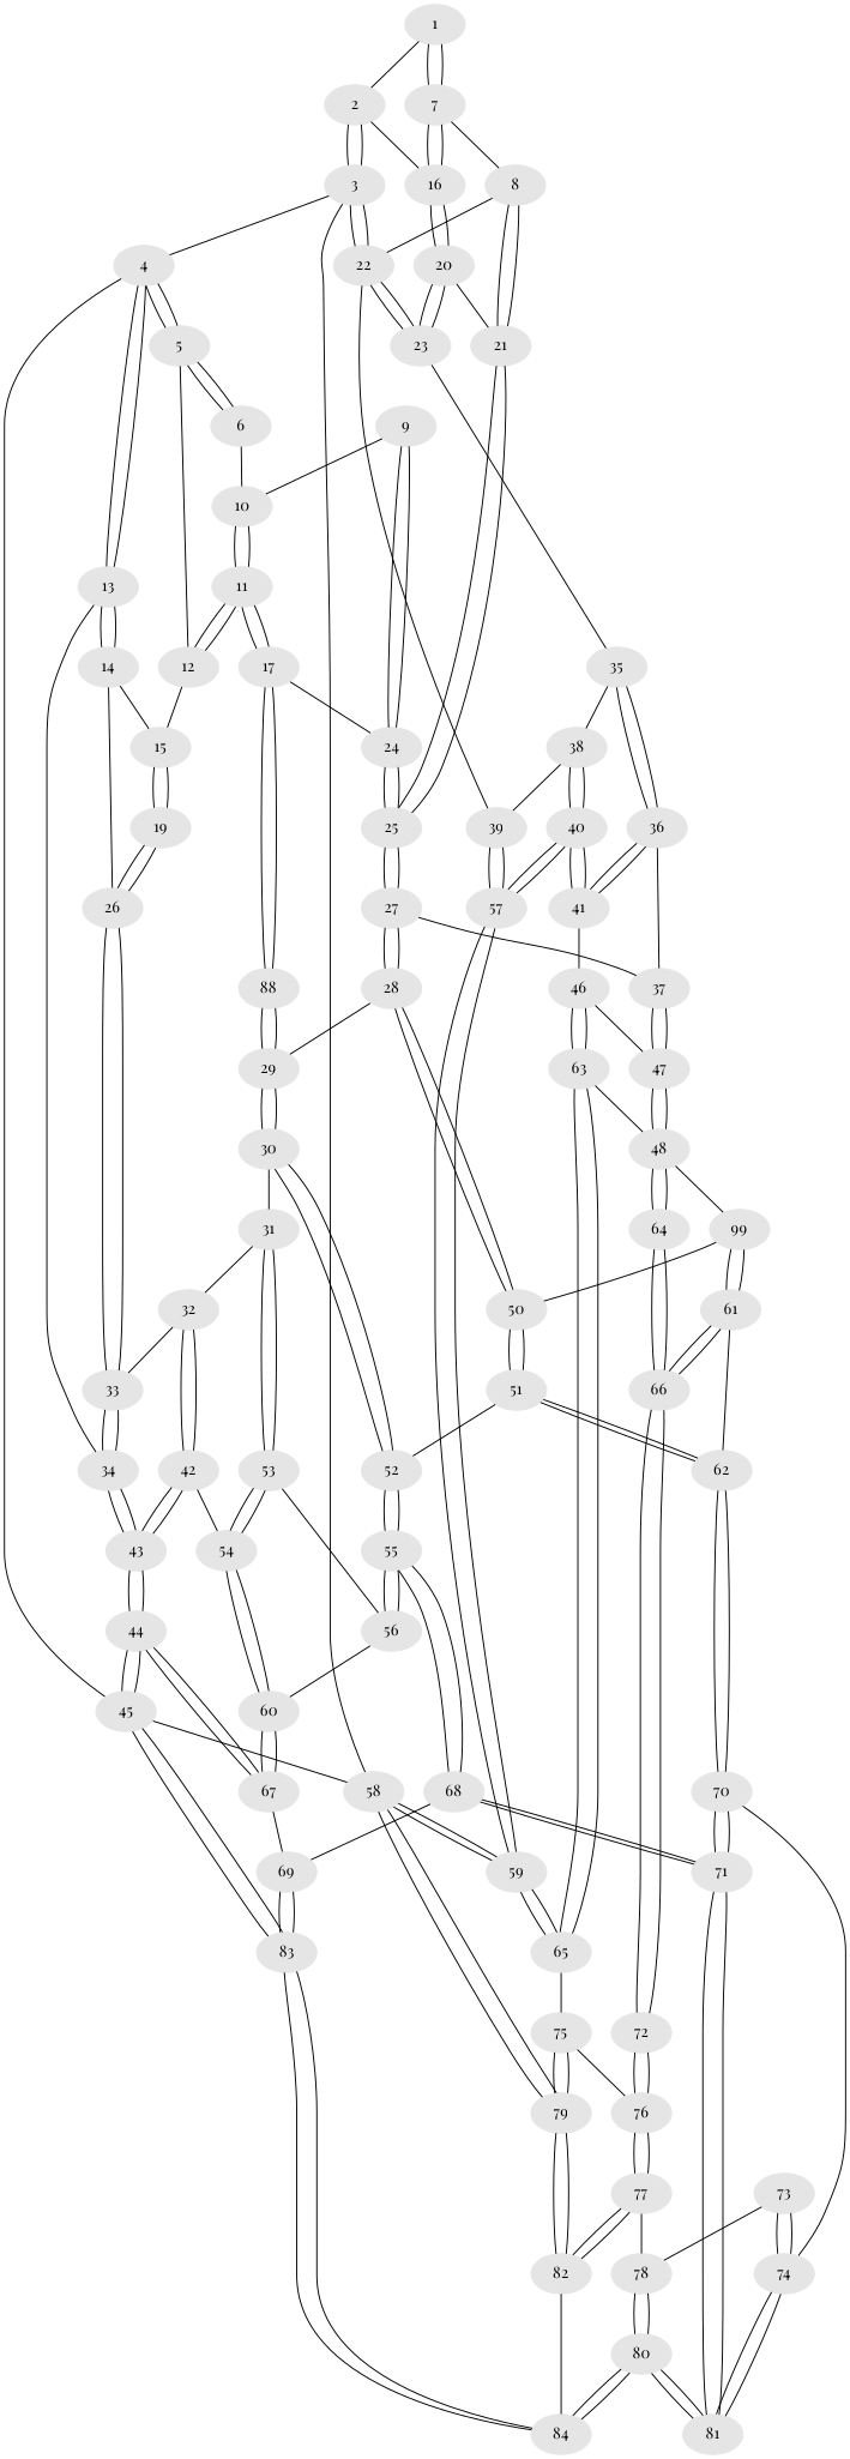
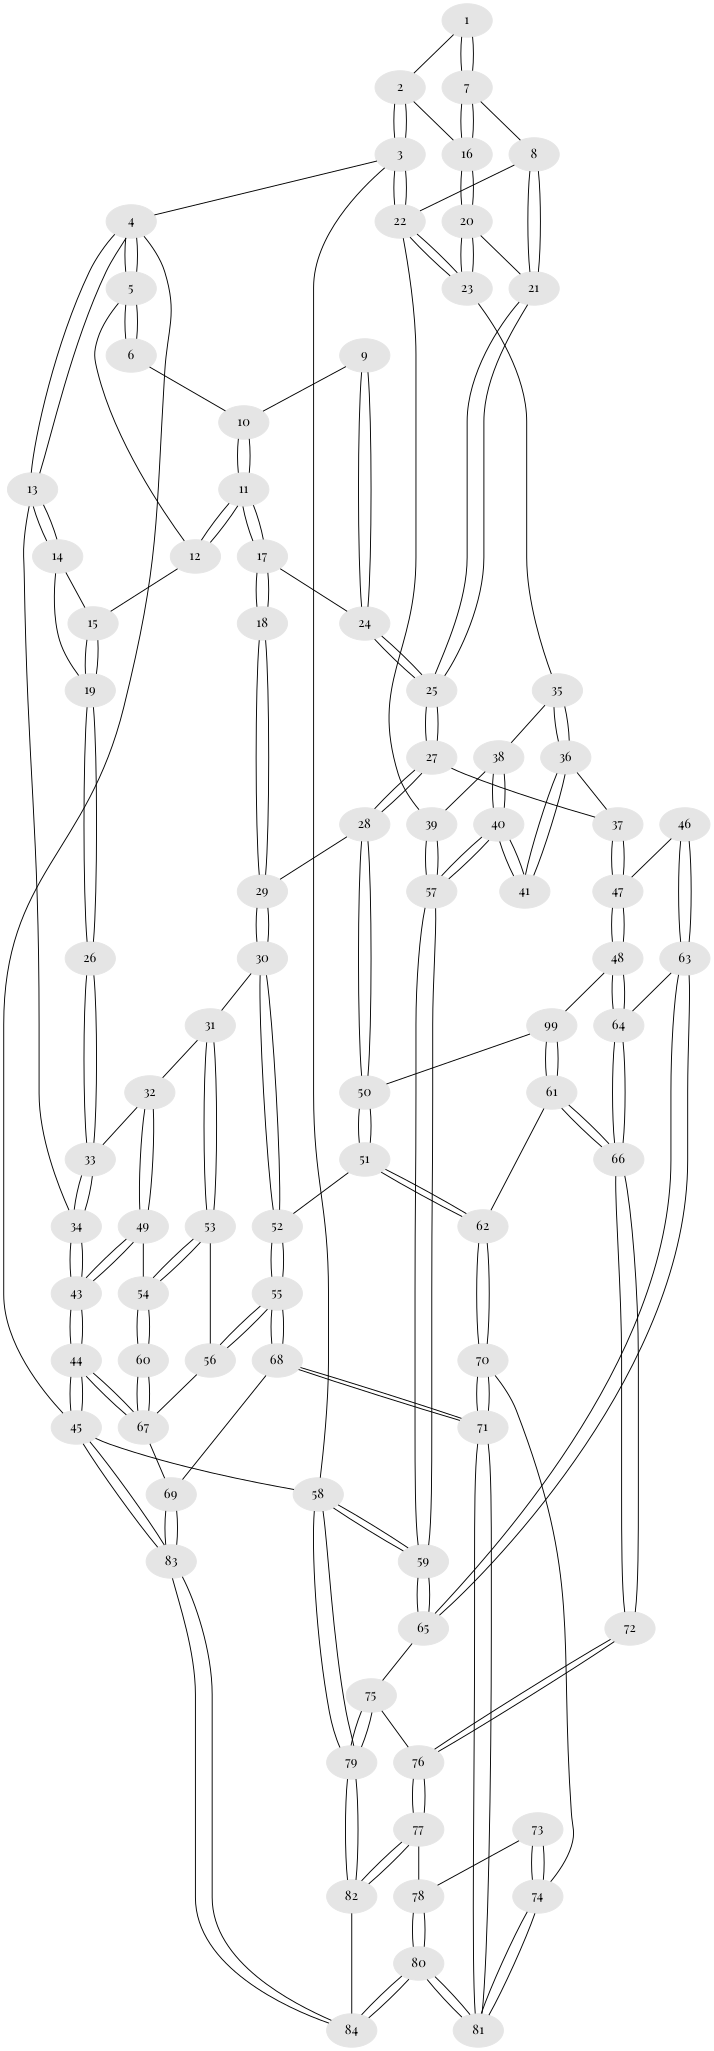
  graph {
    fontname="Playfair Display"
    node [color=gray90 fontname="Playfair Display" style=filled]
    edge [fontname="Playfair Display"]
    1
    2
    7
    3
    16
    8
    4
    22
    58
    20
    5
    13
    45
    23
    39
    59
    79
    6
    12
    14
    34
    83
    10
    15
    11
    21
    9
    24
    25
    17
-   18 [label=88]
+   18
    19
    26
    43
    33
    29
    30
    35
    27
    57
    36
    38
    28
    37
    50
    47
    51
    31
    52
    32
    53
    55
-   42
+   42 [label=49]
    54
    56
    44
    41
    40
    46
    48
    63
    60
    67
    69
    84
    64
    65
    n68 [label=99]
    61
    66
    62
    70
    68
    71
    82
    75
    72
    74
    76
    81
    73
    78
    77
    80
    1 -- 2
    1 -- 7
    1 -- 7
    2 -- 3
    2 -- 3
    2 -- 16
    7 -- 16
    7 -- 16
    7 -- 8
    3 -- 4
    3 -- 22
    3 -- 22
    3 -- 58
    16 -- 20
    16 -- 20
    8 -- 22
    8 -- 21
    8 -- 21
    4 -- 5
    4 -- 5
    4 -- 13
    4 -- 13
    4 -- 45
    22 -- 23
    22 -- 23
    22 -- 39
    58 -- 59
    58 -- 59
    58 -- 79
    58 -- 79
    20 -- 23
    20 -- 23
    20 -- 21
    5 -- 6
    5 -- 6
    5 -- 12
    13 -- 14
    13 -- 14
    13 -- 34
    45 -- 58
    45 -- 83
    45 -- 83
    23 -- 35
    39 -- 57
    39 -- 57
    59 -- 65
    59 -- 65
    79 -- 82
    79 -- 82
    6 -- 10
    12 -- 15
    14 -- 15
-   14 -- 26
+   14 -- 19
    34 -- 43
    34 -- 43
    83 -- 84
    83 -- 84
    10 -- 11
    10 -- 11
    15 -- 19
    15 -- 19
    11 -- 12
    11 -- 12
    11 -- 17
    11 -- 17
    21 -- 25
    21 -- 25
    9 -- 10
    9 -- 24
    9 -- 24
    24 -- 25
    24 -- 25
    25 -- 27
    25 -- 27
    17 -- 24
    17 -- 18
    17 -- 18
    18 -- 29
    18 -- 29
    19 -- 26
    19 -- 26
    26 -- 33
    26 -- 33
    43 -- 44
    43 -- 44
    33 -- 34
    33 -- 34
    29 -- 30
    29 -- 30
    30 -- 31
    30 -- 52
    30 -- 52
    35 -- 36
    35 -- 36
    35 -- 38
    27 -- 28
    27 -- 28
    27 -- 37
    57 -- 59
    57 -- 59
    36 -- 37
    36 -- 41
    36 -- 41
    38 -- 39
    38 -- 40
    38 -- 40
    28 -- 29
    28 -- 50
    28 -- 50
    37 -- 47
    37 -- 47
    50 -- 51
    50 -- 51
    47 -- 48
    47 -- 48
    51 -- 52
    51 -- 62
    51 -- 62
    31 -- 32
    31 -- 53
    31 -- 53
    52 -- 55
    52 -- 55
    32 -- 33
    32 -- 42
    32 -- 42
    53 -- 54
    53 -- 54
    53 -- 56
    55 -- 56
    55 -- 56
    55 -- 68
    55 -- 68
    42 -- 43
    42 -- 43
    42 -- 54
    54 -- 60
    54 -- 60
-   56 -- 60
+   56 -- 67
    44 -- 45
    44 -- 45
    44 -- 67
    44 -- 67
-   41 -- 46
    40 -- 57
    40 -- 57
    40 -- 41
    40 -- 41
    46 -- 47
    46 -- 63
    46 -- 63
    48 -- 64
    48 -- 64
    48 -- n68
-   63 -- 48
+   63 -- 64
    63 -- 65
    63 -- 65
    60 -- 67
    60 -- 67
    67 -- 69
    69 -- 83
    69 -- 83
    64 -- 66
    64 -- 66
    65 -- 75
    n68 -- 50
    n68 -- 61
    n68 -- 61
    61 -- 66
    61 -- 66
    61 -- 62
    66 -- 72
    66 -- 72
    62 -- 70
    62 -- 70
    70 -- 71
    70 -- 71
    70 -- 74
    68 -- 69
    68 -- 71
    68 -- 71
    71 -- 81
    71 -- 81
    82 -- 84
    75 -- 79
    75 -- 79
    75 -- 76
    72 -- 76
    72 -- 76
    74 -- 81
    74 -- 81
    76 -- 77
    76 -- 77
    73 -- 74
    73 -- 74
    73 -- 78
    78 -- 80
    78 -- 80
    77 -- 82
    77 -- 82
    77 -- 78
    80 -- 84
    80 -- 84
    80 -- 81
    80 -- 81
  }
